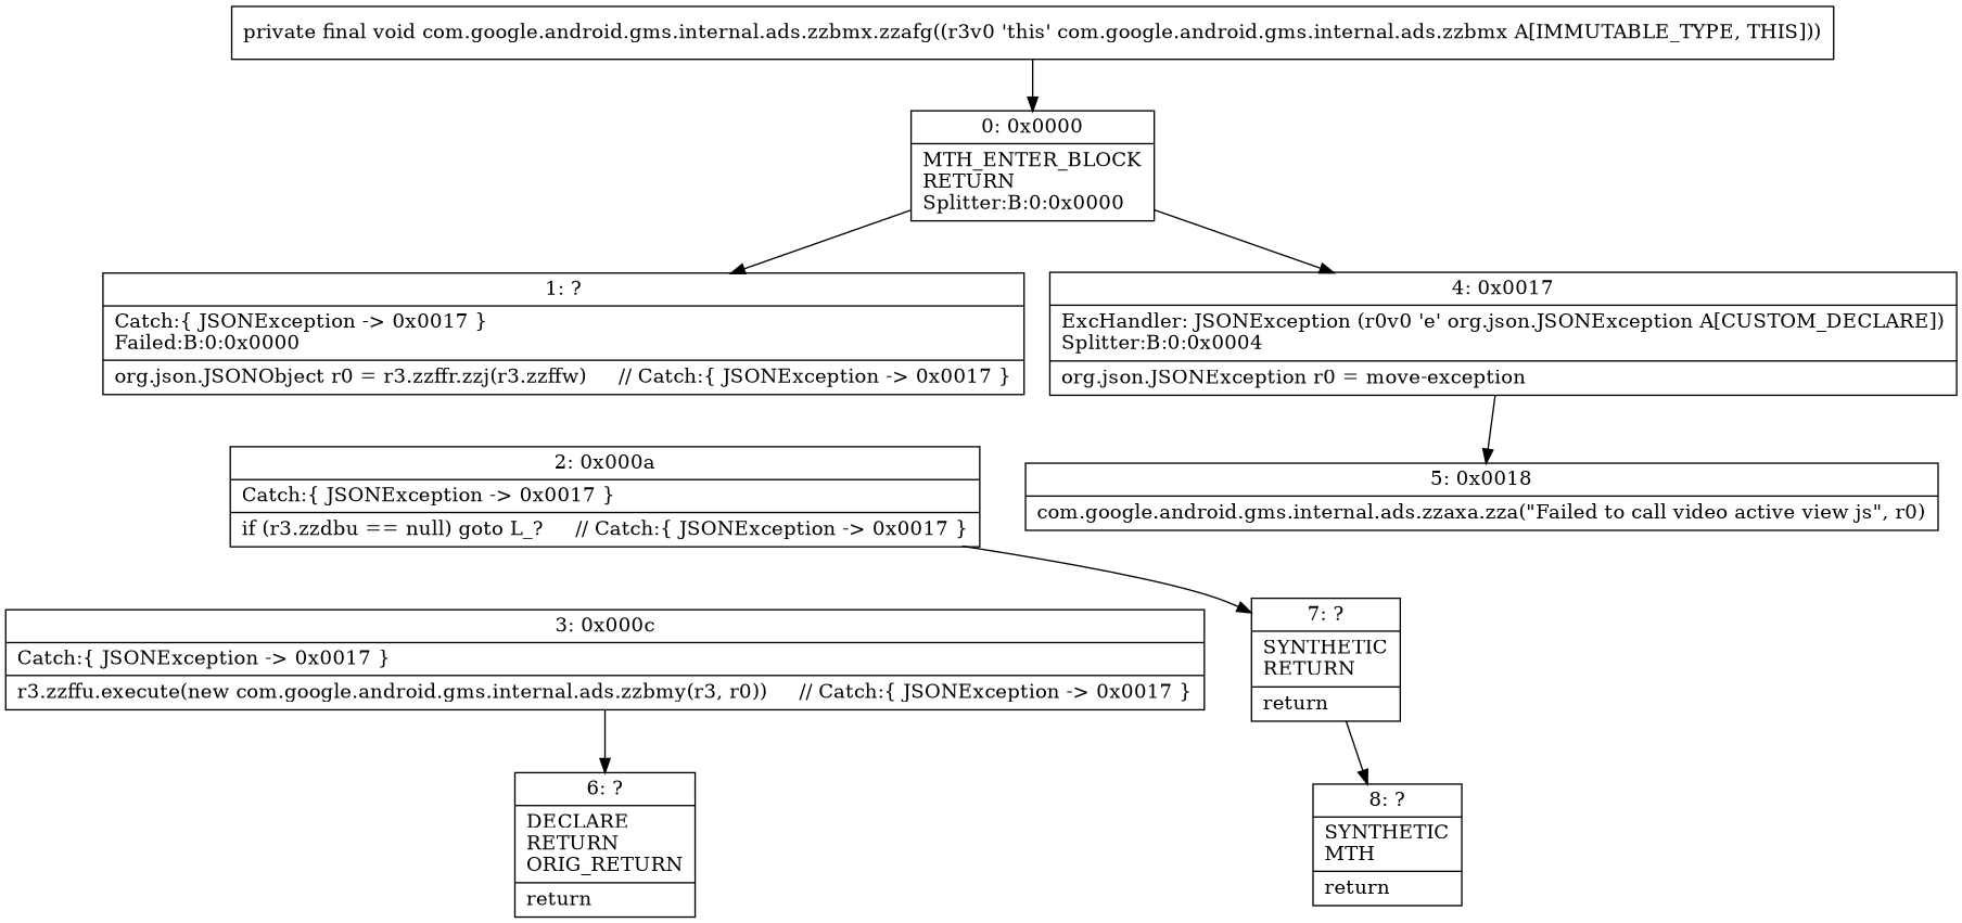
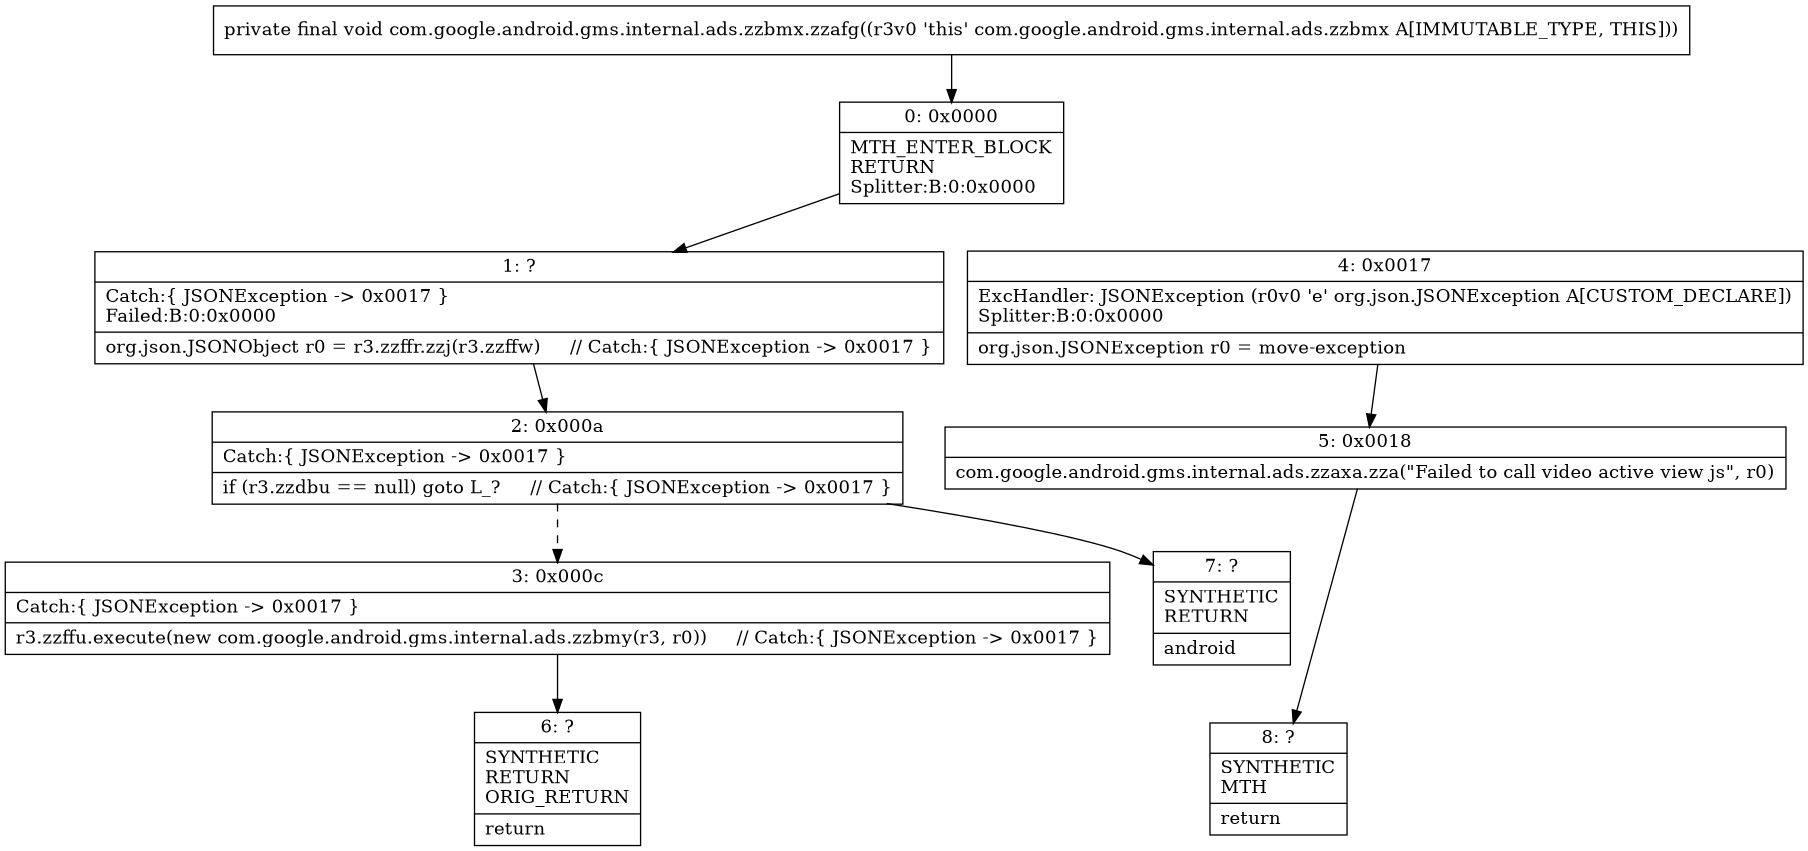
  digraph {
    node [shape=record]
    n1 [label="{0\:\ 0x0000|MTH_ENTER_BLOCK\lRETURN\lSplitter:B:0:0x0000\l}"]
    n2 [label="{1\:\ ?|Catch:\{ JSONException \-\> 0x0017 \}\lFailed:B:0:0x0000\l|org.json.JSONObject r0 = r3.zzffr.zzj(r3.zzffw)     \/\/ Catch:\{ JSONException \-\> 0x0017 \}\l}"]
-   n3 [label="{4\:\ 0x0017|ExcHandler: JSONException (r0v0 'e' org.json.JSONException A[CUSTOM_DECLARE])\lSplitter:B:0:0x0004\l|org.json.JSONException r0 = move\-exception\l}"]
+   n3 [label="{4\:\ 0x0017|ExcHandler: JSONException (r0v0 'e' org.json.JSONException A[CUSTOM_DECLARE])\lSplitter:B:0:0x0000\l|org.json.JSONException r0 = move\-exception\l}"]
    n4 [label="{2\:\ 0x000a|Catch:\{ JSONException \-\> 0x0017 \}\l|if (r3.zzdbu == null) goto L_?     \/\/ Catch:\{ JSONException \-\> 0x0017 \}\l}"]
    n5 [label="{5\:\ 0x0018|com.google.android.gms.internal.ads.zzaxa.zza(\"Failed to call video active view js\", r0)\l}"]
    n6 [label="{3\:\ 0x000c|Catch:\{ JSONException \-\> 0x0017 \}\l|r3.zzffu.execute(new com.google.android.gms.internal.ads.zzbmy(r3, r0))     \/\/ Catch:\{ JSONException \-\> 0x0017 \}\l}"]
-   n7 [label="{7\:\ ?|SYNTHETIC\lRETURN\l|return\l}"]
-   n8 [label="{6\:\ ?|DECLARE\lRETURN\lORIG_RETURN\l|return\l}"]
+   n7 [label="{7\:\ ?|SYNTHETIC\lRETURN\l|android\l}"]
+   n8 [label="{6\:\ ?|SYNTHETIC\lRETURN\lORIG_RETURN\l|return\l}"]
    n9 [label="{8\:\ ?|SYNTHETIC\lMTH\l|return\l}"]
    n10 [label="{private final void com.google.android.gms.internal.ads.zzbmx.zzafg((r3v0 'this' com.google.android.gms.internal.ads.zzbmx A[IMMUTABLE_TYPE, THIS])) }"]
    n1 -> n2
-   n1 -> n3
+   n2 -> n4
    n3 -> n5
+   n4 -> n6 [style=dashed]
    n4 -> n7
-   n7 -> n9
+   n5 -> n9
    n6 -> n8
    n10 -> n1
  }
